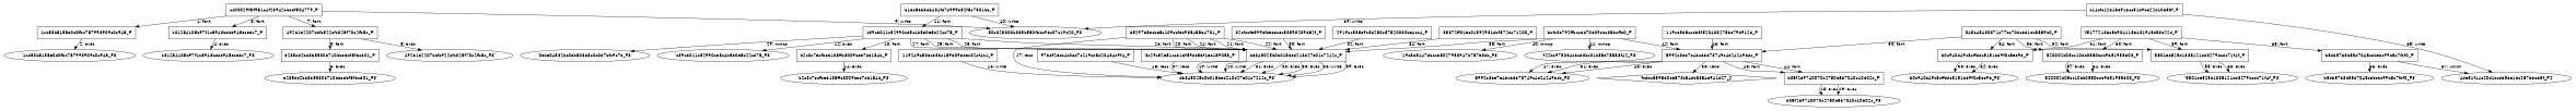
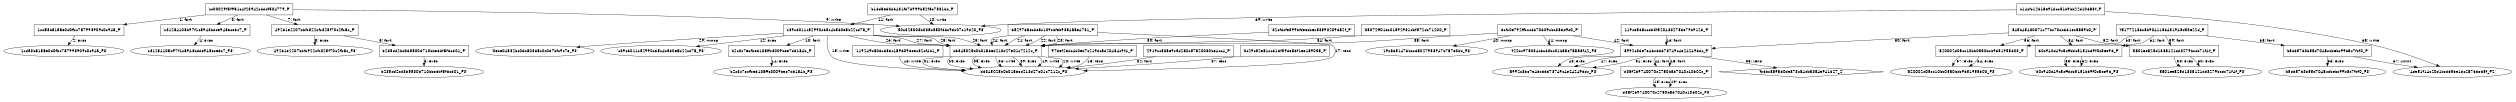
  digraph {
    engine=neato
    fixedsize=false
    fontname=Lato
    fontsize=10
    nodesep=0.3
    rankdir=TB
    ranksep=0
    splines=true
    node [fontname=Lato node_type=Process shape=box]
    edge [fontname=Lato]
    "'aa00029f5f981c4f23942cbddf504779_P'"
    "'1ad53b8158e0d0fba787993909c0c948_P'"
    "'a31284108b97f1c8943bdde945ece6a7_P'"
    "'49261e2207bbfc522cfa325f70c2fb8a_P'"
    "'50c325303b335b550f6bc96a07c19d20_F3'" [node_type=file shape=ellipse]
    "'1ad53b8158e0d0fba787993909c0c948_F3'" [node_type=File shape=ellipse]
    "'a31284108b97f1c8943bdde945ece6a7_F3'" [node_type=File shape=ellipse]
    "'e235dd2bd3655306710bbe6bf8f6c601_F3'" [node_type=File shape=ellipse]
    "'e235dd2bd3655306710bbe6bf8f6c601_P'"
    n10 [label="'49261e2207bbfc922cfa325f70c2fb8a_F3'" node_type=File shape=ellipse]
    "'b16d8e63d6431fd7d999b52f8c7531bb_P'"
    "'a39c6011a52990a65a4b560e8b22cd78_P'"
    "'a39c6011a52990a65a4b560e8b22cd78_F3'" [node_type=File shape=ellipse]
    "'b2a3a7ecfbe6138ffc3009bee7d6184b_P'"
    "'d6345025b0b0186ed213d27e01c7212a_F3'" [node_type=File shape=ellipse]
    "'d6345025b0b0186ed213d27e01c7212a_P'"
    "'0ebe04532bc06b80368a0a067bfc9a7e_F3'" [node_type=file shape=ellipse]
    "'b2a3a7ecfbe6138ffc3009bee7d6184b_F3'" [node_type=File shape=ellipse]
    "'119249b806a656a1896096eea32cf4b1_P'"
    "'6529768ecbe8c109cbfeb935488e4731_P'"
    "'976ef26dc4c0ed7c219da8d20434a9f4_P'"
    "'32cfdafe599bfdeedcea53593209682f_P'"
    "'2919ca538e9a5d280a57820030be4ac4_P'"
    "'35372ff01ec01592931dbf572dc71200_P'"
    "'3c29c52e81aa616f59de86f1ee189058_P'"
    "'6cfa0e792ffbca6b70609cba386affd0_P'"
    "'19a8651476bca68027953947b787e3bb_F3'" [node_type=file shape=ellipse]
    n28 [label="'f22ba975034a6c63ba01b88e78883f42_F3'" node_type=file shape=ellipse]
    "'8992c36e7e46a66673749c4e242496da_P'"
    "'8992c36e7e46a66673749c4e242496da_F3'" [node_type=File shape=ellipse]
    "'d38f269740070a2780b867040a10602a_P'"
    "'fa6bc889860de873c84db8384e941627_S'" [node_type=Socket shape=diamond]
    "'d38f269740070a2780b867040a10602a_F3'" [node_type=File shape=ellipse]
    "'119ae568acd63f5204332756e79b9126_P'"
    "'345b45430371a77bc70dc661ea8889b0_P'"
    "'5801ee825d1338121dd3279bcdc71f4f_P'"
    "'60c940d49a8affddc5151b69f0a8ee96_P'"
    "'820002d05ca10bb0580bab9651955603_P'"
    "'5801ee825d1338121dd3279bcdc71f4f_F3'" [node_type=File shape=ellipse]
    "'60c940d49a8affddc5151b69f0a8ee96_F3'" [node_type=File shape=ellipse]
    "'820002d05ca10bb0580bab9651955603_F3'" [node_type=File shape=ellipse]
    "'f51772136c8b9041156431945d53e22d_P'"
    "'b5d65763b55d7048adbebc99b8a7faf0_P'"
    "'b5d65763b55d7048adbebc99b8a7faf0_F3'" [node_type=File shape=ellipse]
    "'4de51f14c20d1bcd656e16c28766e65f_F2'" [node_type=file shape=ellipse]
    "'c14afc12618e916cc51b9bb22d10683f_P'"
    "'aa00029f5f981c4f23942cbddf504779_P'" -> "'1ad53b8158e0d0fba787993909c0c948_P'" [label="1: fork"]
    "'aa00029f5f981c4f23942cbddf504779_P'" -> "'a31284108b97f1c8943bdde945ece6a7_P'" [label="3: fork"]
    "'aa00029f5f981c4f23942cbddf504779_P'" -> "'49261e2207bbfc522cfa325f70c2fb8a_P'" [label="7: fork"]
    "'aa00029f5f981c4f23942cbddf504779_P'" -> "'50c325303b335b550f6bc96a07c19d20_F3'" [label="9: write"]
    "'1ad53b8158e0d0fba787993909c0c948_P'" -> "'1ad53b8158e0d0fba787993909c0c948_F3'" [label="2: exec"]
    "'a31284108b97f1c8943bdde945ece6a7_P'" -> "'a31284108b97f1c8943bdde945ece6a7_F3'" [label="4: exec"]
    "'49261e2207bbfc522cfa325f70c2fb8a_P'" -> "'e235dd2bd3655306710bbe6bf8f6c601_P'" [label="5: fork"]
    "'49261e2207bbfc522cfa325f70c2fb8a_P'" -> n10 [label="8: exec"]
    "'e235dd2bd3655306710bbe6bf8f6c601_P'" -> "'e235dd2bd3655306710bbe6bf8f6c601_F3'" [label="6: exec"]
    "'b16d8e63d6431fd7d999b52f8c7531bb_P'" -> "'50c325303b335b550f6bc96a07c19d20_F3'" [label="10: write"]
    "'b16d8e63d6431fd7d999b52f8c7531bb_P'" -> "'a39c6011a52990a65a4b560e8b22cd78_P'" [label="11: fork"]
    "'a39c6011a52990a65a4b560e8b22cd78_P'" -> "'a39c6011a52990a65a4b560e8b22cd78_F3'" [label="12: exec"]
    "'a39c6011a52990a65a4b560e8b22cd78_P'" -> "'b2a3a7ecfbe6138ffc3009bee7d6184b_P'" [label="13: fork"]
+   "'a39c6011a52990a65a4b560e8b22cd78_P'" -> "'d6345025b0b0186ed213d27e01c7212a_F3'" [label="15: write"]
    "'a39c6011a52990a65a4b560e8b22cd78_P'" -> "'d6345025b0b0186ed213d27e01c7212a_P'" [label="25: fork"]
    "'a39c6011a52990a65a4b560e8b22cd78_P'" -> "'d6345025b0b0186ed213d27e01c7212a_P'" [label="26: fork"]
    "'a39c6011a52990a65a4b560e8b22cd78_P'" -> "'d6345025b0b0186ed213d27e01c7212a_P'" [label="27: fork"]
    "'a39c6011a52990a65a4b560e8b22cd78_P'" -> "'d6345025b0b0186ed213d27e01c7212a_P'" [label="28: fork"]
    "'a39c6011a52990a65a4b560e8b22cd78_P'" -> "'0ebe04532bc06b80368a0a067bfc9a7e_F3'" [label="29: mmap"]
    "'b2a3a7ecfbe6138ffc3009bee7d6184b_P'" -> "'b2a3a7ecfbe6138ffc3009bee7d6184b_F3'" [label="14: exec"]
    "'d6345025b0b0186ed213d27e01c7212a_P'" -> "'d6345025b0b0186ed213d27e01c7212a_F3'" [label="19: write"]
    "'d6345025b0b0186ed213d27e01c7212a_P'" -> "'d6345025b0b0186ed213d27e01c7212a_F3'" [label="20: write"]
    "'d6345025b0b0186ed213d27e01c7212a_P'" -> "'d6345025b0b0186ed213d27e01c7212a_F3'" [label="31: exec"]
    "'d6345025b0b0186ed213d27e01c7212a_P'" -> "'d6345025b0b0186ed213d27e01c7212a_F3'" [label="33: exec"]
    "'d6345025b0b0186ed213d27e01c7212a_P'" -> "'d6345025b0b0186ed213d27e01c7212a_F3'" [label="35: exec"]
    "'d6345025b0b0186ed213d27e01c7212a_P'" -> "'d6345025b0b0186ed213d27e01c7212a_F3'" [label="36: write"]
    "'d6345025b0b0186ed213d27e01c7212a_P'" -> "'d6345025b0b0186ed213d27e01c7212a_F3'" [label="39: exec"]
    "'119249b806a656a1896096eea32cf4b1_P'" -> "'d6345025b0b0186ed213d27e01c7212a_F3'" [label="16: write"]
    "'6529768ecbe8c109cbfeb935488e4731_P'" -> "'d6345025b0b0186ed213d27e01c7212a_F3'" [label="17: read"]
    "'6529768ecbe8c109cbfeb935488e4731_P'" -> "'d6345025b0b0186ed213d27e01c7212a_P'" [label="21: fork"]
    "'6529768ecbe8c109cbfeb935488e4731_P'" -> "'d6345025b0b0186ed213d27e01c7212a_P'" [label="22: fork"]
    "'6529768ecbe8c109cbfeb935488e4731_P'" -> "'d6345025b0b0186ed213d27e01c7212a_P'" [label="23: fork"]
    "'6529768ecbe8c109cbfeb935488e4731_P'" -> "'d6345025b0b0186ed213d27e01c7212a_P'" [label="24: fork"]
    "'976ef26dc4c0ed7c219da8d20434a9f4_P'" -> "'d6345025b0b0186ed213d27e01c7212a_F3'" [label="18: read"]
    "'32cfdafe599bfdeedcea53593209682f_P'" -> "'d6345025b0b0186ed213d27e01c7212a_P'" [label="30: fork"]
-   "'2919ca538e9a5d280a57820030be4ac4_P'" -> "'d6345025b0b0186ed213d27e01c7212a_P'" [label="32: fork"]
+   "'2919ca538e9a5d280a57820030be4ac4_P'" -> "'d6345025b0b0186ed213d27e01c7212a_F3'" [label="32: fork"]
    "'35372ff01ec01592931dbf572dc71200_P'" -> "'d6345025b0b0186ed213d27e01c7212a_P'" [label="34: fork"]
    "'3c29c52e81aa616f59de86f1ee189058_P'" -> "'d6345025b0b0186ed213d27e01c7212a_F3'" [label="37: read"]
    "'6cfa0e792ffbca6b70609cba386affd0_P'" -> "'d6345025b0b0186ed213d27e01c7212a_P'" [label="38: fork"]
    "'6cfa0e792ffbca6b70609cba386affd0_P'" -> "'19a8651476bca68027953947b787e3bb_F3'" [label="40: mmap"]
    "'6cfa0e792ffbca6b70609cba386affd0_P'" -> n28 [label="41: mmap"]
    "'6cfa0e792ffbca6b70609cba386affd0_P'" -> "'8992c36e7e46a66673749c4e242496da_P'" [label="42: fork"]
    "'8992c36e7e46a66673749c4e242496da_P'" -> "'8992c36e7e46a66673749c4e242496da_F3'" [label="43: exec"]
    "'8992c36e7e46a66673749c4e242496da_P'" -> "'8992c36e7e46a66673749c4e242496da_F3'" [label="47: exec"]
    "'8992c36e7e46a66673749c4e242496da_P'" -> "'8992c36e7e46a66673749c4e242496da_F3'" [label="51: exec"]
    "'8992c36e7e46a66673749c4e242496da_P'" -> "'d38f269740070a2780b867040a10602a_P'" [label="44: fork"]
    "'8992c36e7e46a66673749c4e242496da_P'" -> "'d38f269740070a2780b867040a10602a_P'" [label="48: fork"]
    "'8992c36e7e46a66673749c4e242496da_P'" -> "'fa6bc889860de873c84db8384e941627_S'" [label="58: send"]
    "'d38f269740070a2780b867040a10602a_P'" -> "'d38f269740070a2780b867040a10602a_F3'" [label="45: exec"]
    "'d38f269740070a2780b867040a10602a_P'" -> "'d38f269740070a2780b867040a10602a_F3'" [label="49: exec"]
    "'119ae568acd63f5204332756e79b9126_P'" -> "'8992c36e7e46a66673749c4e242496da_P'" [label="46: fork"]
    "'345b45430371a77bc70dc661ea8889b0_P'" -> "'8992c36e7e46a66673749c4e242496da_P'" [label="50: fork"]
    "'345b45430371a77bc70dc661ea8889b0_P'" -> "'5801ee825d1338121dd3279bcdc71f4f_P'" [label="52: fork"]
    "'345b45430371a77bc70dc661ea8889b0_P'" -> "'60c940d49a8affddc5151b69f0a8ee96_P'" [label="54: fork"]
    "'345b45430371a77bc70dc661ea8889b0_P'" -> "'820002d05ca10bb0580bab9651955603_P'" [label="56: fork"]
    "'5801ee825d1338121dd3279bcdc71f4f_P'" -> "'5801ee825d1338121dd3279bcdc71f4f_F3'" [label="53: exec"]
    "'5801ee825d1338121dd3279bcdc71f4f_P'" -> "'5801ee825d1338121dd3279bcdc71f4f_F3'" [label="60: exec"]
    "'60c940d49a8affddc5151b69f0a8ee96_P'" -> "'60c940d49a8affddc5151b69f0a8ee96_F3'" [label="55: exec"]
    "'60c940d49a8affddc5151b69f0a8ee96_P'" -> "'60c940d49a8affddc5151b69f0a8ee96_F3'" [label="62: exec"]
    "'820002d05ca10bb0580bab9651955603_P'" -> "'820002d05ca10bb0580bab9651955603_F3'" [label="57: exec"]
    "'820002d05ca10bb0580bab9651955603_P'" -> "'820002d05ca10bb0580bab9651955603_F3'" [label="64: exec"]
    "'f51772136c8b9041156431945d53e22d_P'" -> "'5801ee825d1338121dd3279bcdc71f4f_P'" [label="59: fork"]
    "'f51772136c8b9041156431945d53e22d_P'" -> "'60c940d49a8affddc5151b69f0a8ee96_P'" [label="61: fork"]
    "'f51772136c8b9041156431945d53e22d_P'" -> "'820002d05ca10bb0580bab9651955603_P'" [label="63: fork"]
    "'f51772136c8b9041156431945d53e22d_P'" -> "'b5d65763b55d7048adbebc99b8a7faf0_P'" [label="65: fork"]
    "'b5d65763b55d7048adbebc99b8a7faf0_P'" -> "'b5d65763b55d7048adbebc99b8a7faf0_F3'" [label="66: exec"]
    "'b5d65763b55d7048adbebc99b8a7faf0_P'" -> "'4de51f14c20d1bcd656e16c28766e65f_F2'" [label="67: unlink"]
    "'c14afc12618e916cc51b9bb22d10683f_P'" -> "'50c325303b335b550f6bc96a07c19d20_F3'" [label="69: write"]
    "'c14afc12618e916cc51b9bb22d10683f_P'" -> "'4de51f14c20d1bcd656e16c28766e65f_F2'" [label="68: write"]
  }
